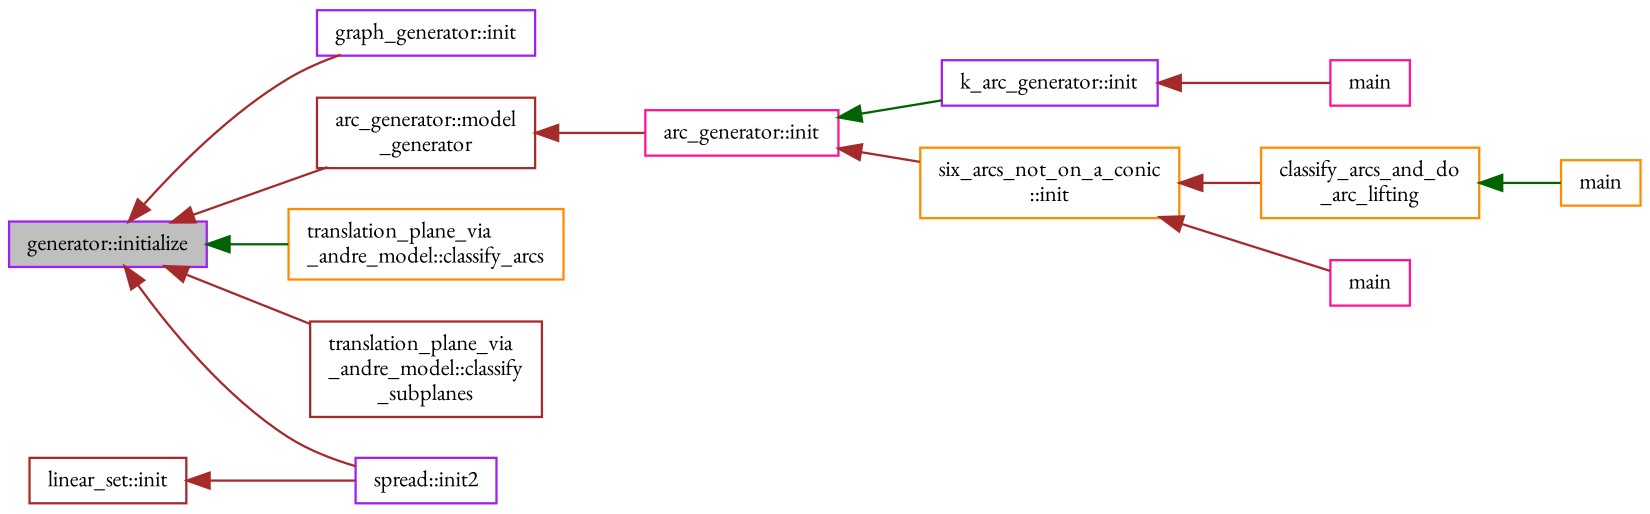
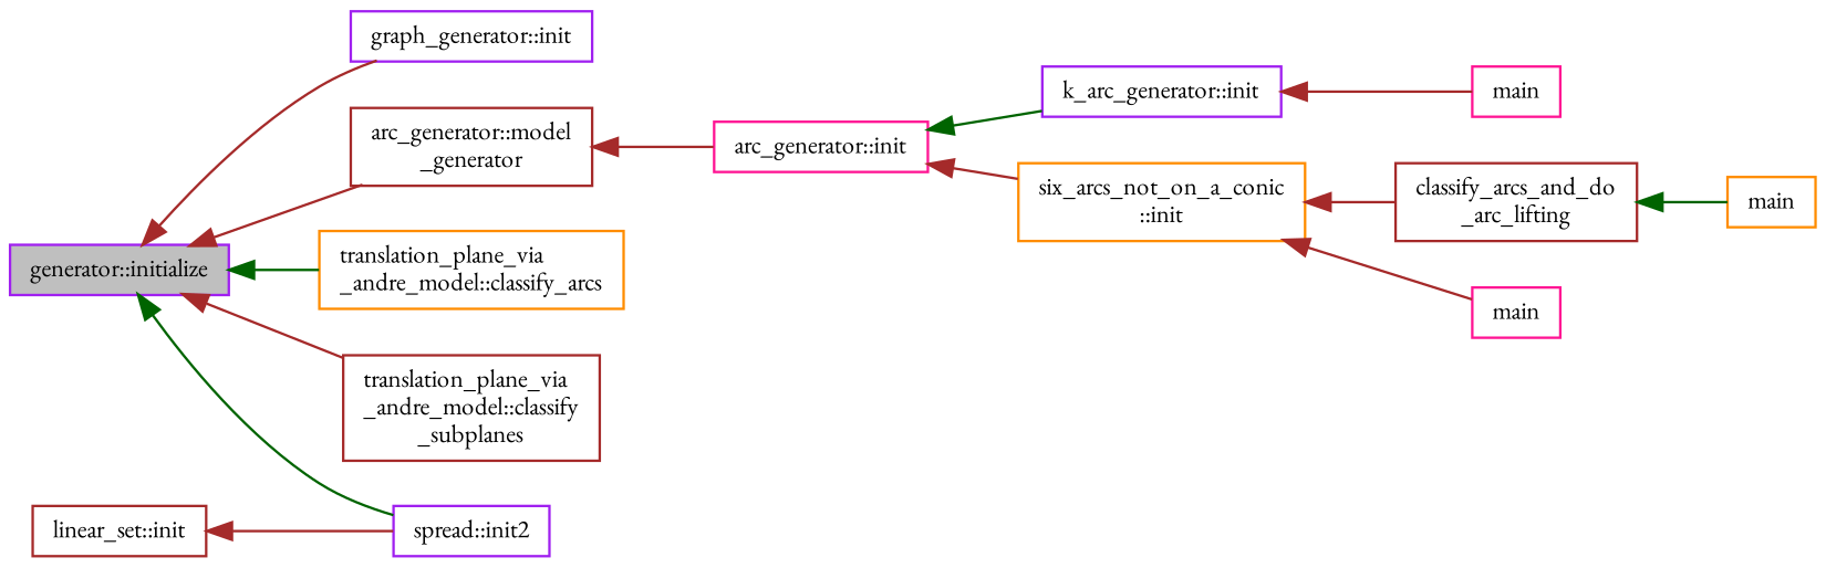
  digraph {
    fontname="EB Garamond"
    rankdir=LR
    node [color=purple fillcolor=white fontname="EB Garamond" fontsize=10 shape=record style=filled]
    edge [color=brown dir=back fontname="EB Garamond" fontsize=10 labelfontname=Helvetica labelfontsize=10 style=solid]
    n1 [fillcolor=grey75 fontcolor=black height=0.2 label="generator::initialize" width=0.4]
    n2 [height=0.2 label="graph_generator::init" width=0.4]
    n3 [color=brown height=0.2 label="arc_generator::model\l_generator" width=0.4]
    n4 [height=0.2 label="spread::init2" width=0.4]
    n5 [color=darkorange height=0.2 label="translation_plane_via\l_andre_model::classify_arcs" width=0.4]
    n6 [color=brown height=0.2 label="translation_plane_via\l_andre_model::classify\l_subplanes" width=0.4]
    n7 [color=deeppink height=0.2 label="arc_generator::init" width=0.4]
    n8 [height=0.2 label="k_arc_generator::init" width=0.4]
    n9 [color=darkorange height=0.2 label="six_arcs_not_on_a_conic\l::init" width=0.4]
    n10 [color=deeppink height=0.2 label=main width=0.4]
-   n11 [color=darkorange height=0.2 label="classify_arcs_and_do\l_arc_lifting" width=0.4]
+   n11 [color=brown height=0.2 label="classify_arcs_and_do\l_arc_lifting" width=0.4]
    n12 [color=deeppink height=0.2 label=main width=0.4]
    n13 [color=darkorange height=0.2 label=main width=0.4]
    n14 [color=brown height=0.2 label="linear_set::init" width=0.4]
    n1 -> n2
    n1 -> n3
-   n1 -> n4
+   n1 -> n4 [color=darkgreen]
    n1 -> n5 [color=darkgreen]
    n1 -> n6
    n3 -> n7
    n7 -> n8 [color=darkgreen]
    n7 -> n9
    n8 -> n10
    n9 -> n11
    n9 -> n12
    n11 -> n13 [color=darkgreen]
    n14 -> n4
  }
